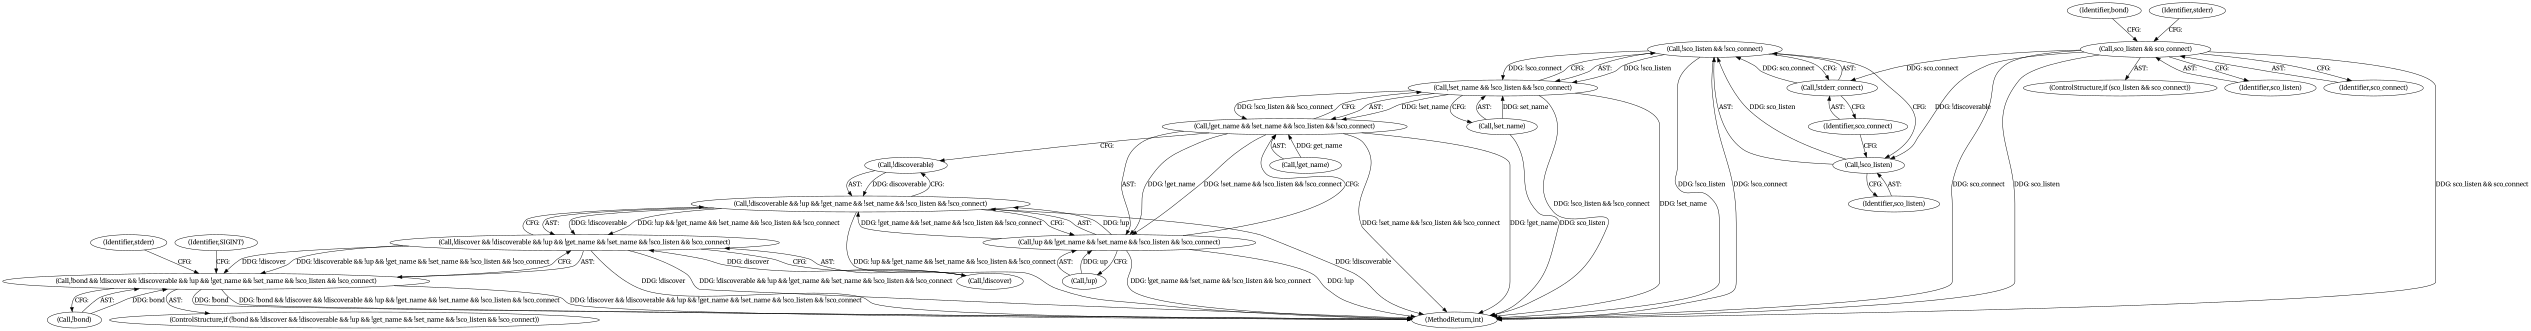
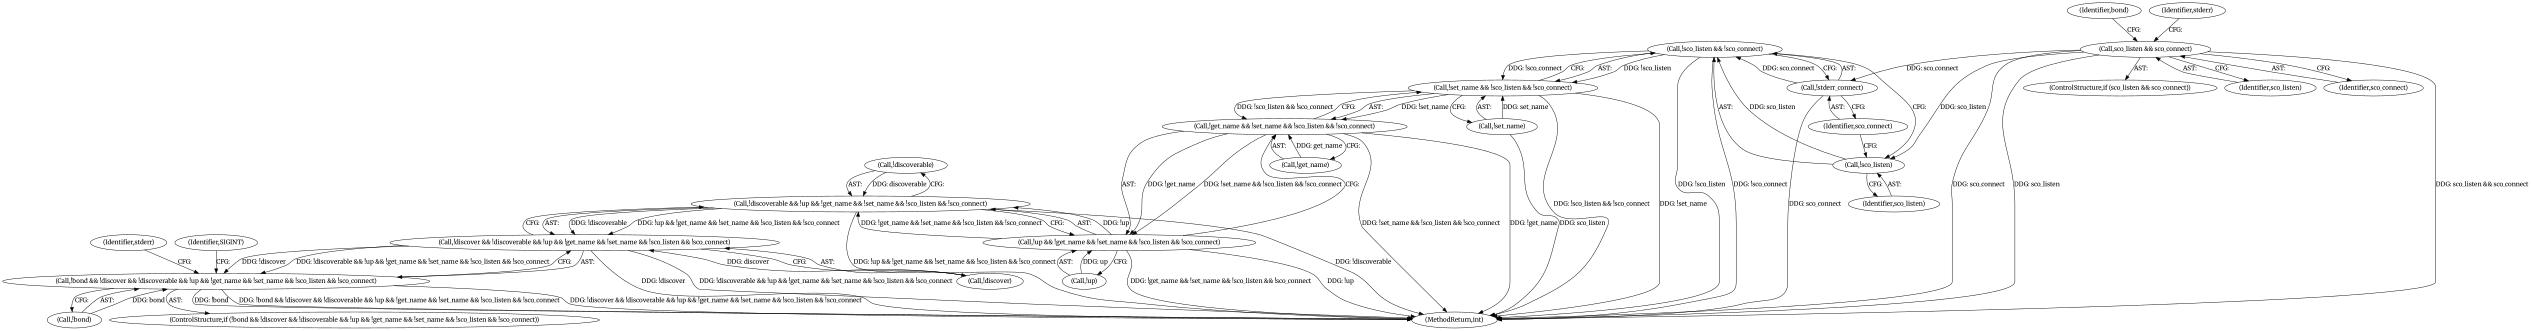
  digraph {
    fontname=Merriweather
    node [fontname=Merriweather]
    edge [fontname=Merriweather]
    n1 [label="(Call,!sco_listen && !sco_connect)"]
    n2 [label="(Call,!sco_listen)"]
    n3 [label="(Call,!stderr_connect)"]
    n4 [label="(Call,!set_name && !sco_listen && !sco_connect)"]
    n5 [label="(MethodReturn,int)"]
    n6 [label="(Identifier,sco_listen)"]
    n7 [label="(Identifier,sco_connect)"]
    n8 [label="(Call,!get_name && !set_name && !sco_listen && !sco_connect)"]
    n9 [label="(Call,!set_name)"]
    n10 [label="(Call,sco_listen && sco_connect)"]
    n11 [label="(ControlStructure,if (sco_listen && sco_connect))"]
    n12 [label="(Identifier,sco_listen)"]
    n13 [label="(Identifier,sco_connect)"]
    n14 [label="(Call,!up && !get_name && !set_name && !sco_listen && !sco_connect)"]
    n15 [label="(Call,!get_name)"]
    n16 [label="(Call,!discoverable && !up && !get_name && !set_name && !sco_listen && !sco_connect)"]
    n17 [label="(Call,!up)"]
    n18 [label="(Call,!discover && !discoverable && !up && !get_name && !set_name && !sco_listen && !sco_connect)"]
    n19 [label="(Call,!discoverable)"]
    n20 [label="(Call,!bond && !discover && !discoverable && !up && !get_name && !set_name && !sco_listen && !sco_connect)"]
    n21 [label="(Call,!discover)"]
    n22 [label="(Call,!bond)"]
    n23 [label="(ControlStructure,if (!bond && !discover && !discoverable && !up && !get_name && !set_name && !sco_listen && !sco_connect))"]
    n24 [label="(Identifier,stderr)"]
    n25 [label="(Identifier,bond)"]
    n26 [label="(Identifier,stderr)"]
    n27 [label="(Identifier,SIGINT)"]
    n1 -> n2 [label="CFG: "]
    n1 -> n3 [label="CFG: "]
    n1 -> n4 [label="AST: "]
    n1 -> n4 [label="DDG: !sco_listen"]
    n1 -> n4 [label="DDG: !sco_connect"]
    n1 -> n5 [label="DDG: !sco_listen"]
    n1 -> n5 [label="DDG: !sco_connect"]
    n2 -> n1 [label="AST: "]
    n2 -> n1 [label="DDG: sco_listen"]
    n2 -> n6 [label="CFG: "]
    n3 -> n1 [label="AST: "]
    n3 -> n1 [label="DDG: sco_connect"]
+   n3 -> n5 [label="DDG: sco_connect"]
    n3 -> n7 [label="CFG: "]
    n4 -> n1 [label="CFG: "]
    n4 -> n5 [label="DDG: !sco_listen && !sco_connect"]
    n4 -> n5 [label="DDG: !set_name"]
    n4 -> n8 [label="AST: "]
    n4 -> n8 [label="DDG: !set_name"]
    n4 -> n8 [label="DDG: !sco_listen && !sco_connect"]
    n4 -> n9 [label="CFG: "]
    n6 -> n2 [label="AST: "]
    n7 -> n2 [label="CFG: "]
    n7 -> n3 [label="AST: "]
    n8 -> n4 [label="CFG: "]
    n8 -> n5 [label="DDG: !set_name && !sco_listen && !sco_connect"]
    n8 -> n5 [label="DDG: !get_name"]
    n8 -> n14 [label="AST: "]
    n8 -> n14 [label="DDG: !get_name"]
    n8 -> n14 [label="DDG: !set_name && !sco_listen && !sco_connect"]
-   n8 -> n19 [label="CFG: "]
+   n8 -> n15 [label="CFG: "]
    n9 -> n4 [label="AST: "]
    n9 -> n4 [label="DDG: set_name"]
    n9 -> n5 [label="DDG: sco_listen"]
-   n10 -> n2 [label="DDG: !discoverable"]
+   n10 -> n2 [label="DDG: sco_listen"]
    n10 -> n3 [label="DDG: sco_connect"]
    n10 -> n5 [label="DDG: sco_connect"]
    n10 -> n5 [label="DDG: sco_listen"]
    n10 -> n5 [label="DDG: sco_listen && sco_connect"]
    n10 -> n11 [label="AST: "]
    n10 -> n12 [label="CFG: "]
    n10 -> n13 [label="CFG: "]
    n12 -> n10 [label="AST: "]
    n13 -> n10 [label="AST: "]
    n14 -> n5 [label="DDG: !get_name && !set_name && !sco_listen && !sco_connect"]
    n14 -> n5 [label="DDG: !up"]
    n14 -> n8 [label="CFG: "]
    n14 -> n16 [label="AST: "]
    n14 -> n16 [label="DDG: !up"]
    n14 -> n16 [label="DDG: !get_name && !set_name && !sco_listen && !sco_connect"]
    n14 -> n17 [label="CFG: "]
    n15 -> n8 [label="AST: "]
    n15 -> n8 [label="DDG: get_name"]
    n16 -> n5 [label="DDG: !up && !get_name && !set_name && !sco_listen && !sco_connect"]
    n16 -> n5 [label="DDG: !discoverable"]
    n16 -> n14 [label="CFG: "]
    n16 -> n18 [label="AST: "]
    n16 -> n18 [label="DDG: !discoverable"]
    n16 -> n18 [label="DDG: !up && !get_name && !set_name && !sco_listen && !sco_connect"]
    n16 -> n19 [label="CFG: "]
    n17 -> n14 [label="AST: "]
    n17 -> n14 [label="DDG: up"]
    n18 -> n5 [label="DDG: !discover"]
    n18 -> n5 [label="DDG: !discoverable && !up && !get_name && !set_name && !sco_listen && !sco_connect"]
    n18 -> n16 [label="CFG: "]
    n18 -> n20 [label="AST: "]
    n18 -> n20 [label="DDG: !discover"]
    n18 -> n20 [label="DDG: !discoverable && !up && !get_name && !set_name && !sco_listen && !sco_connect"]
    n18 -> n21 [label="CFG: "]
    n19 -> n16 [label="AST: "]
    n19 -> n16 [label="DDG: discoverable"]
    n20 -> n5 [label="DDG: !bond"]
    n20 -> n5 [label="DDG: !bond && !discover && !discoverable && !up && !get_name && !set_name && !sco_listen && !sco_connect"]
    n20 -> n5 [label="DDG: !discover && !discoverable && !up && !get_name && !set_name && !sco_listen && !sco_connect"]
    n20 -> n18 [label="CFG: "]
    n20 -> n22 [label="CFG: "]
    n20 -> n23 [label="AST: "]
    n21 -> n18 [label="AST: "]
    n21 -> n18 [label="DDG: discover"]
    n22 -> n20 [label="AST: "]
    n22 -> n20 [label="DDG: bond"]
    n24 -> n20 [label="CFG: "]
    n25 -> n10 [label="CFG: "]
    n26 -> n10 [label="CFG: "]
    n27 -> n20 [label="CFG: "]
  }
